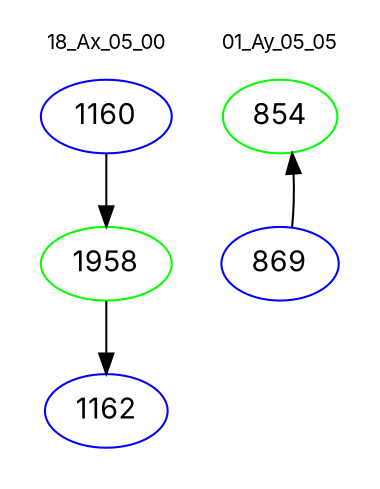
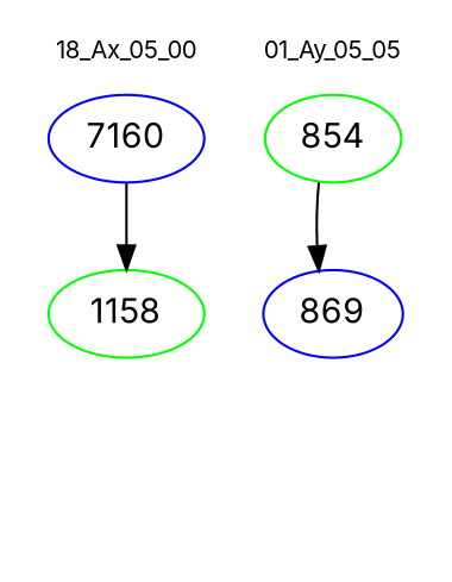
  digraph {
    fontname=Inter
    node [color=blue fontname=Inter]
    edge [color=black fontname=Inter]
-   n1 [label=1160]
-   n2 [color=green label=1958]
-   n3 [label=1162]
+   n1 [label=7160]
+   n2 [color=green label=1158]
    n4 [color=green label=854]
    n5 [label=869]
    subgraph cluster_1 {
      color=white
      fontsize=10
      label="18_Ax_05_00"
      n1
      n2
-     n3
    }
    subgraph cluster_2 {
      color=white
      fontsize=10
      label="01_Ay_05_05"
      n4
      n5
    }
    n1 -> n2
-   n2 -> n3
-   n5 -> n4
+   n4 -> n5
  }
